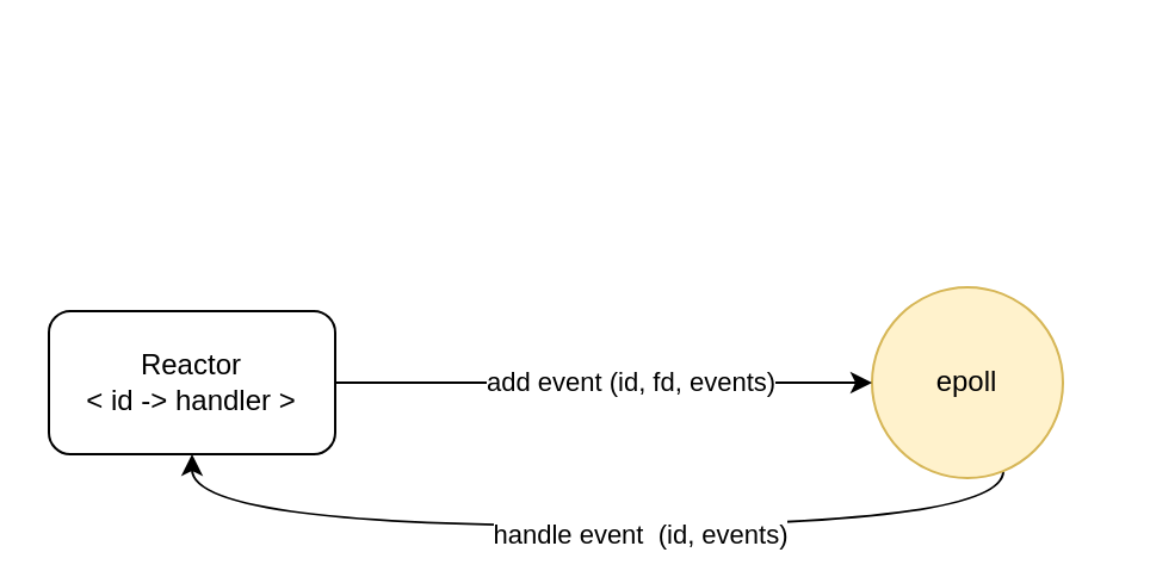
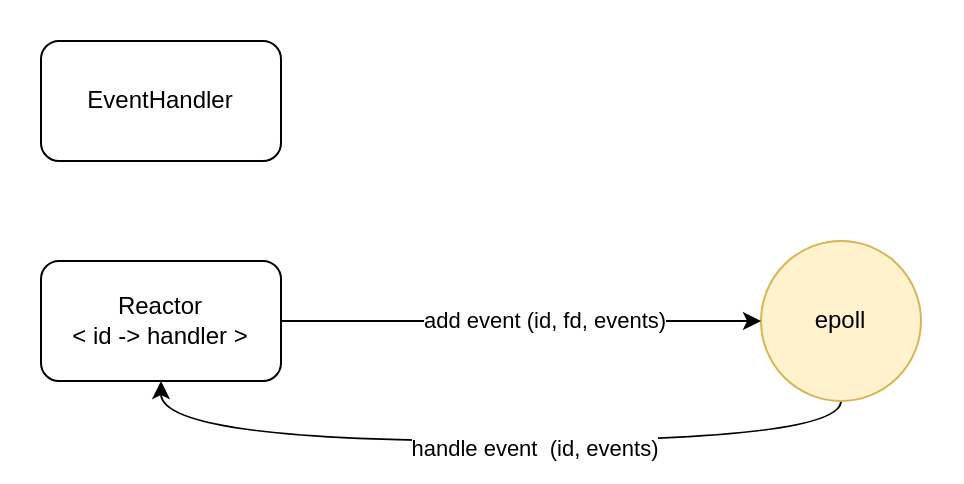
  <mxCell id="0" />
  <mxCell id="1" parent="0" />
  <mxCell id="2" style="edgeStyle=orthogonalEdgeStyle;rounded=0;orthogonalLoop=1;jettySize=auto;html=1;entryX=0.5;entryY=1;entryDx=0;entryDy=0;curved=1;" parent="1" source="4" target="7" edge="1"><mxGeometry relative="1" as="geometry"><Array as="points"><mxPoint x="420" y="220" /><mxPoint x="80" y="220" /></Array></mxGeometry></mxCell>
  <mxCell id="3" value="handle event&amp;nbsp; (id, events)" style="edgeLabel;html=1;align=center;verticalAlign=middle;resizable=0;points=[];" parent="2" vertex="1" connectable="0"><mxGeometry x="-0.108" y="3" relative="1" as="geometry"><mxPoint as="offset" /></mxGeometry></mxCell>
- <mxCell id="4" value="epoll" style="ellipse;whiteSpace=wrap;html=1;aspect=fixed;fillColor=#fff2cc;strokeColor=#d6b656;" parent="1" vertex="1"><mxGeometry x="365" y="120" width="80" height="80" as="geometry" /></mxCell>
+ <mxCell id="4" value="epoll" style="ellipse;whiteSpace=wrap;html=1;aspect=fixed;fillColor=#fff2cc;strokeColor=#d6b656;" parent="1" vertex="1"><mxGeometry x="380" y="120" width="80" height="80" as="geometry" /></mxCell>
  <mxCell id="5" style="edgeStyle=orthogonalEdgeStyle;rounded=0;orthogonalLoop=1;jettySize=auto;html=1;" parent="1" source="7" target="4" edge="1"><mxGeometry relative="1" as="geometry" /></mxCell>
  <mxCell id="6" value="add event (id, fd, events)" style="edgeLabel;html=1;align=center;verticalAlign=middle;resizable=0;points=[];" parent="5" vertex="1" connectable="0"><mxGeometry x="0.092" y="2" relative="1" as="geometry"><mxPoint y="1" as="offset" /></mxGeometry></mxCell>
  <mxCell id="7" value="Reactor&lt;br&gt;&amp;lt; id -&amp;gt; handler &amp;gt;" style="rounded=1;whiteSpace=wrap;html=1;" parent="1" vertex="1"><mxGeometry x="20" y="130" width="120" height="60" as="geometry" /></mxCell>
+ <mxCell id="8" value="EventHandler" style="rounded=1;whiteSpace=wrap;html=1;" parent="1" vertex="1"><mxGeometry x="20" y="20" width="120" height="60" as="geometry" /></mxCell>
